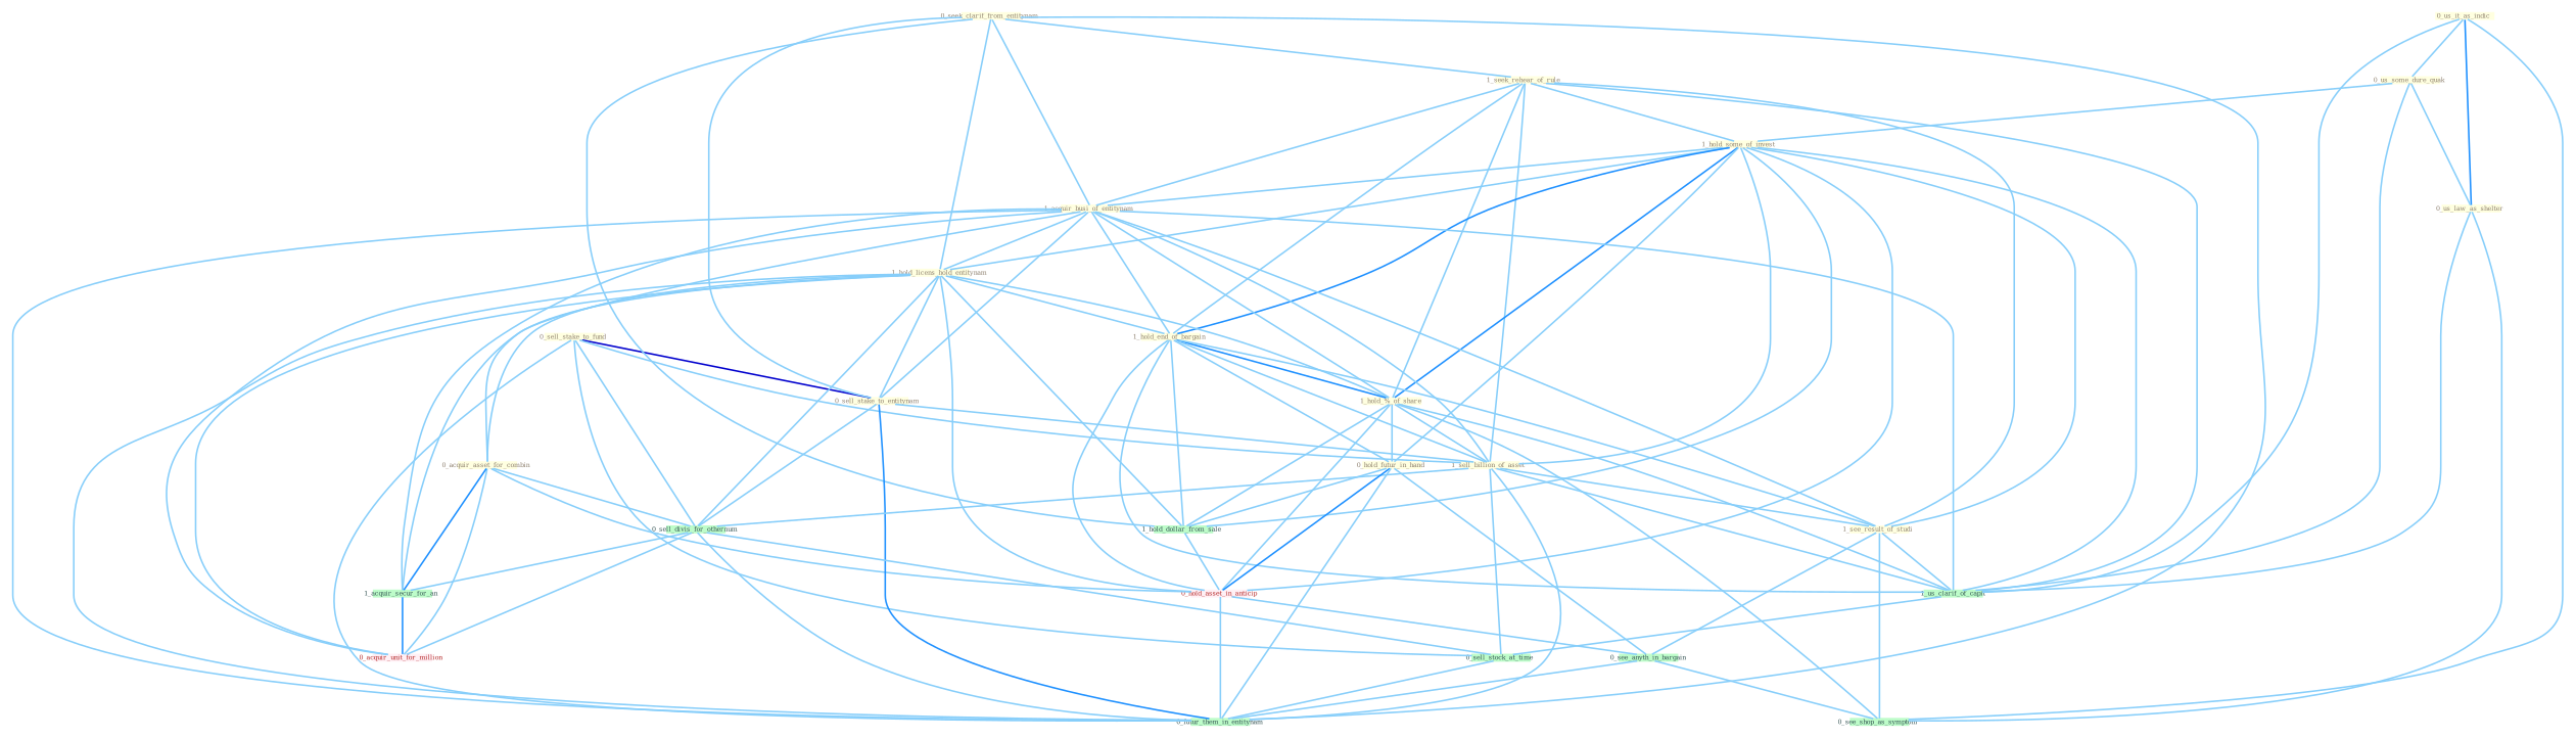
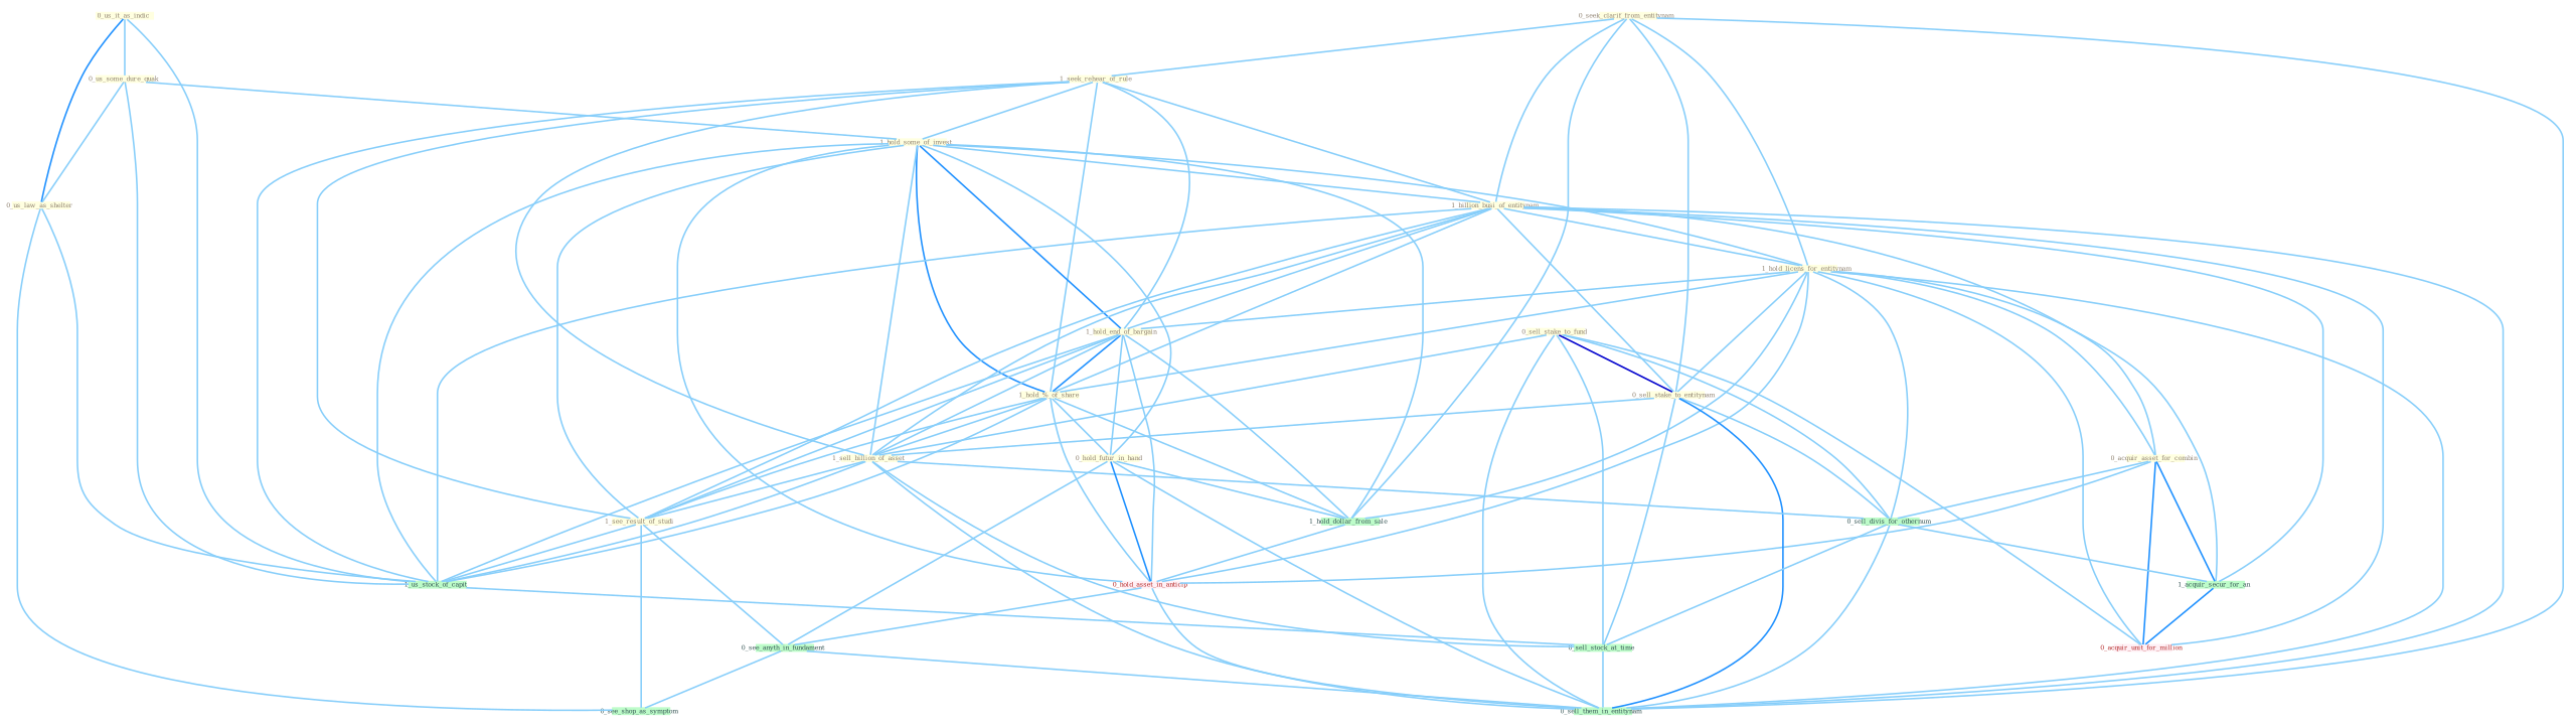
  graph {
    node [color="#ffffe0" fixedsize=true fontcolor="#8b7d6b" fontsize=4 shape=polygon style=filled]
    edge [color="#87cefa" w=1]
    "0_sell_stake_to_fund " [height=.06 width=.5]
    "0_seek_clarif_from_entitynam " [height=.06 width=.5]
    "1_seek_rehear_of_rule " [height=.06 width=.5]
    "0_us_it_as_indic " [height=.06 width=.5]
    "0_us_some_dure_quak " [height=.06 width=.5]
    "1_hold_some_of_invest " [height=.06 width=.5]
-   "1_acquir_busi_of_entitynam " [height=.06 width=.5]
-   "1_hold_licens_for_entitynam " [height=.06 width=.5 label="1_hold_licens_hold_entitynam"]
+   "1_acquir_busi_of_entitynam " [height=.06 width=.5 label="1_billion_busi_of_entitynam"]
+   "1_hold_licens_for_entitynam " [height=.06 width=.5]
    "0_acquir_asset_for_combin " [height=.06 width=.5]
    "1_hold_end_of_bargain " [height=.06 width=.5]
    "1_hold_%_of_share " [height=.06 width=.5]
    "0_sell_stake_to_entitynam " [height=.06 width=.5]
    "1_sell_billion_of_asset " [height=.06 width=.5]
    "1_see_result_of_studi " [height=.06 width=.5]
    "0_hold_futur_in_hand " [height=.06 width=.5]
    "0_us_law_as_shelter " [height=.06 width=.5]
    "0_hold_asset_in_anticip " [color="#fff0f5" fontcolor="#b22222" height=.06 width=.5]
    "0_acquir_unit_for_million " [color="#fff0f5" fontcolor="#b22222" height=.06 width=.5]
    "0_sell_divis_for_othernum " [color="#BDFCC9" fontcolor="#2f4f4f" height=.06 width=.5]
    "0_sell_stock_at_time " [color="#BDFCC9" fontcolor="#2f4f4f" height=.06 width=.5]
-   "0_sell_them_in_entitynam " [color="#BDFCC9" fontcolor="#2f4f4f" height=.06 width=.5 label="0_futur_them_in_entitynam"]
+   "0_sell_them_in_entitynam " [color="#BDFCC9" fontcolor="#2f4f4f" height=.06 width=.5]
    "1_hold_dollar_from_sale " [color="#BDFCC9" fontcolor="#2f4f4f" height=.06 width=.5]
-   "1_us_stock_of_capit " [color="#BDFCC9" fontcolor="#2f4f4f" height=.06 width=.5 label="1_us_clarif_of_capit"]
+   "1_us_stock_of_capit " [color="#BDFCC9" fontcolor="#2f4f4f" height=.06 width=.5]
    "0_see_shop_as_symptom " [color="#BDFCC9" fontcolor="#2f4f4f" height=.06 width=.5]
    "1_acquir_secur_for_an " [color="#BDFCC9" fontcolor="#2f4f4f" height=.06 width=.5]
-   "0_see_anyth_in_fundament " [color="#BDFCC9" fontcolor="#2f4f4f" height=.06 width=.5 label="0_see_anyth_in_bargain"]
+   "0_see_anyth_in_fundament " [color="#BDFCC9" fontcolor="#2f4f4f" height=.06 width=.5]
    subgraph sub_1 {
      "0_sell_stake_to_fund "
      "0_seek_clarif_from_entitynam "
      "1_seek_rehear_of_rule "
      "0_us_it_as_indic "
      "0_us_some_dure_quak "
      "1_hold_some_of_invest "
      "1_acquir_busi_of_entitynam "
      "1_hold_licens_for_entitynam "
      "0_acquir_asset_for_combin "
      "1_hold_end_of_bargain "
      "1_hold_%_of_share "
      "0_sell_stake_to_entitynam "
      "1_sell_billion_of_asset "
      "1_see_result_of_studi "
      "0_hold_futur_in_hand "
      "0_us_law_as_shelter "
    }
    subgraph sub_2 {
      "0_hold_asset_in_anticip "
      "0_acquir_unit_for_million "
    }
    "0_sell_stake_to_fund " -- "0_sell_stake_to_entitynam " [color="#0000cd" w=3]
    "0_sell_stake_to_fund " -- "1_sell_billion_of_asset "
    "0_sell_stake_to_fund " -- "0_sell_divis_for_othernum "
    "0_sell_stake_to_fund " -- "0_sell_stock_at_time "
    "0_sell_stake_to_fund " -- "0_sell_them_in_entitynam "
    "0_seek_clarif_from_entitynam " -- "1_seek_rehear_of_rule "
    "0_seek_clarif_from_entitynam " -- "1_acquir_busi_of_entitynam "
    "0_seek_clarif_from_entitynam " -- "1_hold_licens_for_entitynam "
    "0_seek_clarif_from_entitynam " -- "0_sell_stake_to_entitynam "
    "0_seek_clarif_from_entitynam " -- "0_sell_them_in_entitynam "
    "0_seek_clarif_from_entitynam " -- "1_hold_dollar_from_sale "
    "1_seek_rehear_of_rule " -- "1_hold_some_of_invest "
    "1_seek_rehear_of_rule " -- "1_acquir_busi_of_entitynam "
    "1_seek_rehear_of_rule " -- "1_hold_end_of_bargain "
    "1_seek_rehear_of_rule " -- "1_hold_%_of_share "
    "1_seek_rehear_of_rule " -- "1_sell_billion_of_asset "
    "1_seek_rehear_of_rule " -- "1_see_result_of_studi "
    "1_seek_rehear_of_rule " -- "1_us_stock_of_capit "
    "0_us_it_as_indic " -- "0_us_some_dure_quak "
    "0_us_it_as_indic " -- "0_us_law_as_shelter " [color="#1e90ff" w=2]
    "0_us_it_as_indic " -- "1_us_stock_of_capit "
-   "0_us_it_as_indic " -- "0_see_shop_as_symptom "
    "0_us_some_dure_quak " -- "1_hold_some_of_invest "
    "0_us_some_dure_quak " -- "0_us_law_as_shelter "
    "0_us_some_dure_quak " -- "1_us_stock_of_capit "
    "1_hold_some_of_invest " -- "1_acquir_busi_of_entitynam "
    "1_hold_some_of_invest " -- "1_hold_licens_for_entitynam "
    "1_hold_some_of_invest " -- "1_hold_end_of_bargain " [color="#1e90ff" w=2]
    "1_hold_some_of_invest " -- "1_hold_%_of_share " [color="#1e90ff" w=2]
    "1_hold_some_of_invest " -- "1_sell_billion_of_asset "
    "1_hold_some_of_invest " -- "1_see_result_of_studi "
    "1_hold_some_of_invest " -- "0_hold_futur_in_hand "
    "1_hold_some_of_invest " -- "0_hold_asset_in_anticip "
    "1_hold_some_of_invest " -- "1_hold_dollar_from_sale "
    "1_hold_some_of_invest " -- "1_us_stock_of_capit "
    "1_acquir_busi_of_entitynam " -- "1_hold_licens_for_entitynam "
    "1_acquir_busi_of_entitynam " -- "0_acquir_asset_for_combin "
    "1_acquir_busi_of_entitynam " -- "1_hold_end_of_bargain "
    "1_acquir_busi_of_entitynam " -- "1_hold_%_of_share "
    "1_acquir_busi_of_entitynam " -- "0_sell_stake_to_entitynam "
    "1_acquir_busi_of_entitynam " -- "1_sell_billion_of_asset "
    "1_acquir_busi_of_entitynam " -- "1_see_result_of_studi "
    "1_acquir_busi_of_entitynam " -- "0_acquir_unit_for_million "
    "1_acquir_busi_of_entitynam " -- "0_sell_them_in_entitynam "
    "1_acquir_busi_of_entitynam " -- "1_us_stock_of_capit "
    "1_acquir_busi_of_entitynam " -- "1_acquir_secur_for_an "
    "1_hold_licens_for_entitynam " -- "0_acquir_asset_for_combin "
    "1_hold_licens_for_entitynam " -- "1_hold_end_of_bargain "
    "1_hold_licens_for_entitynam " -- "1_hold_%_of_share "
    "1_hold_licens_for_entitynam " -- "0_sell_stake_to_entitynam "
    "1_hold_licens_for_entitynam " -- "0_hold_asset_in_anticip "
    "1_hold_licens_for_entitynam " -- "0_acquir_unit_for_million "
    "1_hold_licens_for_entitynam " -- "0_sell_divis_for_othernum "
    "1_hold_licens_for_entitynam " -- "0_sell_them_in_entitynam "
    "1_hold_licens_for_entitynam " -- "1_hold_dollar_from_sale "
    "1_hold_licens_for_entitynam " -- "1_acquir_secur_for_an "
    "0_acquir_asset_for_combin " -- "0_hold_asset_in_anticip "
-   "0_acquir_asset_for_combin " -- "0_acquir_unit_for_million " [w=2]
+   "0_acquir_asset_for_combin " -- "0_acquir_unit_for_million " [color="#1e90ff" w=2]
    "0_acquir_asset_for_combin " -- "0_sell_divis_for_othernum "
    "0_acquir_asset_for_combin " -- "1_acquir_secur_for_an " [color="#1e90ff" w=2]
    "1_hold_end_of_bargain " -- "1_hold_%_of_share " [color="#1e90ff" w=2]
    "1_hold_end_of_bargain " -- "1_sell_billion_of_asset "
    "1_hold_end_of_bargain " -- "1_see_result_of_studi "
    "1_hold_end_of_bargain " -- "0_hold_futur_in_hand "
    "1_hold_end_of_bargain " -- "0_hold_asset_in_anticip "
    "1_hold_end_of_bargain " -- "1_hold_dollar_from_sale "
    "1_hold_end_of_bargain " -- "1_us_stock_of_capit "
    "1_hold_%_of_share " -- "1_sell_billion_of_asset "
-   "1_hold_%_of_share " -- "0_see_shop_as_symptom "
+   "1_hold_%_of_share " -- "1_see_result_of_studi "
    "1_hold_%_of_share " -- "0_hold_futur_in_hand "
    "1_hold_%_of_share " -- "0_hold_asset_in_anticip "
    "1_hold_%_of_share " -- "1_hold_dollar_from_sale "
    "1_hold_%_of_share " -- "1_us_stock_of_capit "
    "0_sell_stake_to_entitynam " -- "1_sell_billion_of_asset "
    "0_sell_stake_to_entitynam " -- "0_sell_divis_for_othernum "
+   "0_sell_stake_to_entitynam " -- "0_sell_stock_at_time "
    "0_sell_stake_to_entitynam " -- "0_sell_them_in_entitynam " [color="#1e90ff" w=2]
    "1_sell_billion_of_asset " -- "1_see_result_of_studi "
    "1_sell_billion_of_asset " -- "0_sell_divis_for_othernum "
    "1_sell_billion_of_asset " -- "0_sell_stock_at_time "
    "1_sell_billion_of_asset " -- "0_sell_them_in_entitynam "
    "1_sell_billion_of_asset " -- "1_us_stock_of_capit "
    "1_see_result_of_studi " -- "1_us_stock_of_capit "
    "1_see_result_of_studi " -- "0_see_shop_as_symptom "
    "1_see_result_of_studi " -- "0_see_anyth_in_fundament "
    "0_hold_futur_in_hand " -- "0_hold_asset_in_anticip " [color="#1e90ff" w=2]
    "0_hold_futur_in_hand " -- "0_sell_them_in_entitynam "
    "0_hold_futur_in_hand " -- "1_hold_dollar_from_sale "
    "0_hold_futur_in_hand " -- "0_see_anyth_in_fundament "
    "0_us_law_as_shelter " -- "1_us_stock_of_capit "
    "0_us_law_as_shelter " -- "0_see_shop_as_symptom "
    "0_hold_asset_in_anticip " -- "0_sell_them_in_entitynam "
    "0_hold_asset_in_anticip " -- "0_see_anyth_in_fundament "
-   "0_sell_divis_for_othernum " -- "0_acquir_unit_for_million "
+   "0_sell_stake_to_fund " -- "0_acquir_unit_for_million "
    "0_sell_divis_for_othernum " -- "0_sell_stock_at_time "
    "0_sell_divis_for_othernum " -- "0_sell_them_in_entitynam "
    "0_sell_divis_for_othernum " -- "1_acquir_secur_for_an "
    "0_sell_stock_at_time " -- "0_sell_them_in_entitynam "
    "1_hold_dollar_from_sale " -- "0_hold_asset_in_anticip "
    "1_us_stock_of_capit " -- "0_sell_stock_at_time "
    "1_acquir_secur_for_an " -- "0_acquir_unit_for_million " [color="#1e90ff" w=2]
    "0_see_anyth_in_fundament " -- "0_sell_them_in_entitynam "
    "0_see_anyth_in_fundament " -- "0_see_shop_as_symptom "
  }
